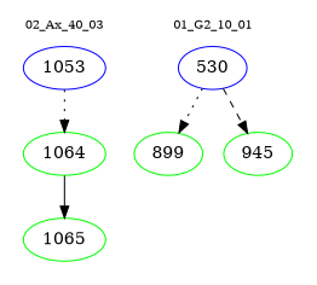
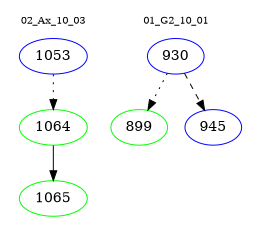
  digraph {
    node [color=green]
    edge [color=black style=dotted]
    n1 [label=1064]
    n2 [color=blue label=1053]
    n3 [label=1065]
-   n4 [color=blue label=530]
+   n4 [color=blue label=930]
    n5 [label=899]
-   n6 [label=945]
+   n6 [color=blue label=945]
    subgraph cluster_1 {
      color=white
      fontsize=10
-     label="02_Ax_40_03"
+     label="02_Ax_10_03"
      n1
      n2
      n3
    }
    subgraph cluster_2 {
      color=white
      fontsize=10
      label="01_G2_10_01"
      n4
      n5
      n6
    }
    n1 -> n3 [style=solid]
    n2 -> n1
    n4 -> n5
    n4 -> n6 [style=dashed]
  }
